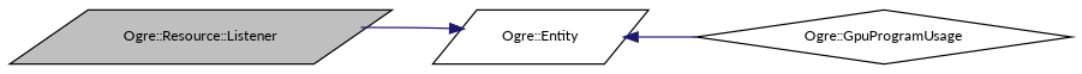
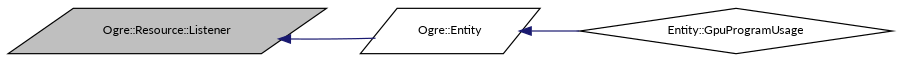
  digraph {
    fontname=Lato
    rankdir=LR
    node [color=black fontname=Lato fontsize=10 shape=parallelogram]
    edge [color=midnightblue dir=back fontname=Lato fontsize=10 labelfontname=Helvetica labelfontsize=10 style=solid]
    n1 [fillcolor=grey75 fontcolor=black height=0.2 label="Ogre::Resource::Listener" style=filled width=0.4]
    n2 [height=0.2 label="Ogre::Entity" width=0.4]
-   n3 [height=0.2 label="Ogre::GpuProgramUsage" shape=diamond width=0.4]
-   n2 -> n1
+   n3 [height=0.2 label="Entity::GpuProgramUsage" shape=diamond width=0.4]
+   n1 -> n2
    n2 -> n3
  }
